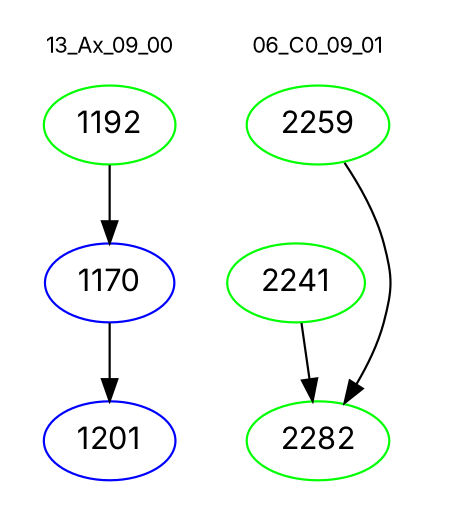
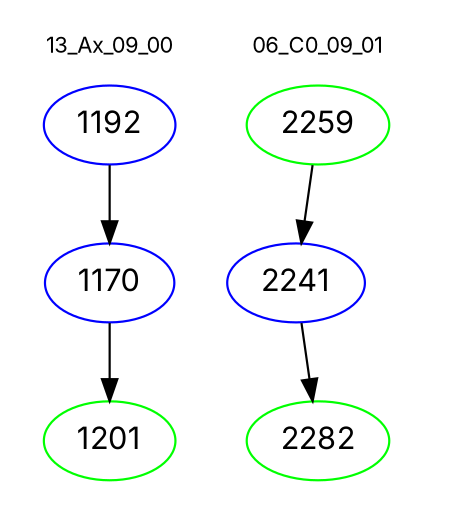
  digraph {
    fontname=Inter
    node [color=green fontname=Inter]
    edge [color=black fontname=Inter]
-   n1 [label=1192]
+   n1 [color=blue label=1192]
    n2 [color=blue label=1170]
-   n3 [color=blue label=1201]
+   n3 [label=1201]
    n4 [label=2259]
-   n5 [label=2241]
+   n5 [color=blue label=2241]
    n6 [label=2282]
    subgraph cluster_1 {
      color=white
      fontsize=10
      label="13_Ax_09_00"
      n1
      n2
      n3
    }
    subgraph cluster_2 {
      color=white
      fontsize=10
      label="06_C0_09_01"
      n4
      n5
      n6
    }
    n1 -> n2
    n2 -> n3
-   n4 -> n6
+   n4 -> n5
    n5 -> n6
  }
